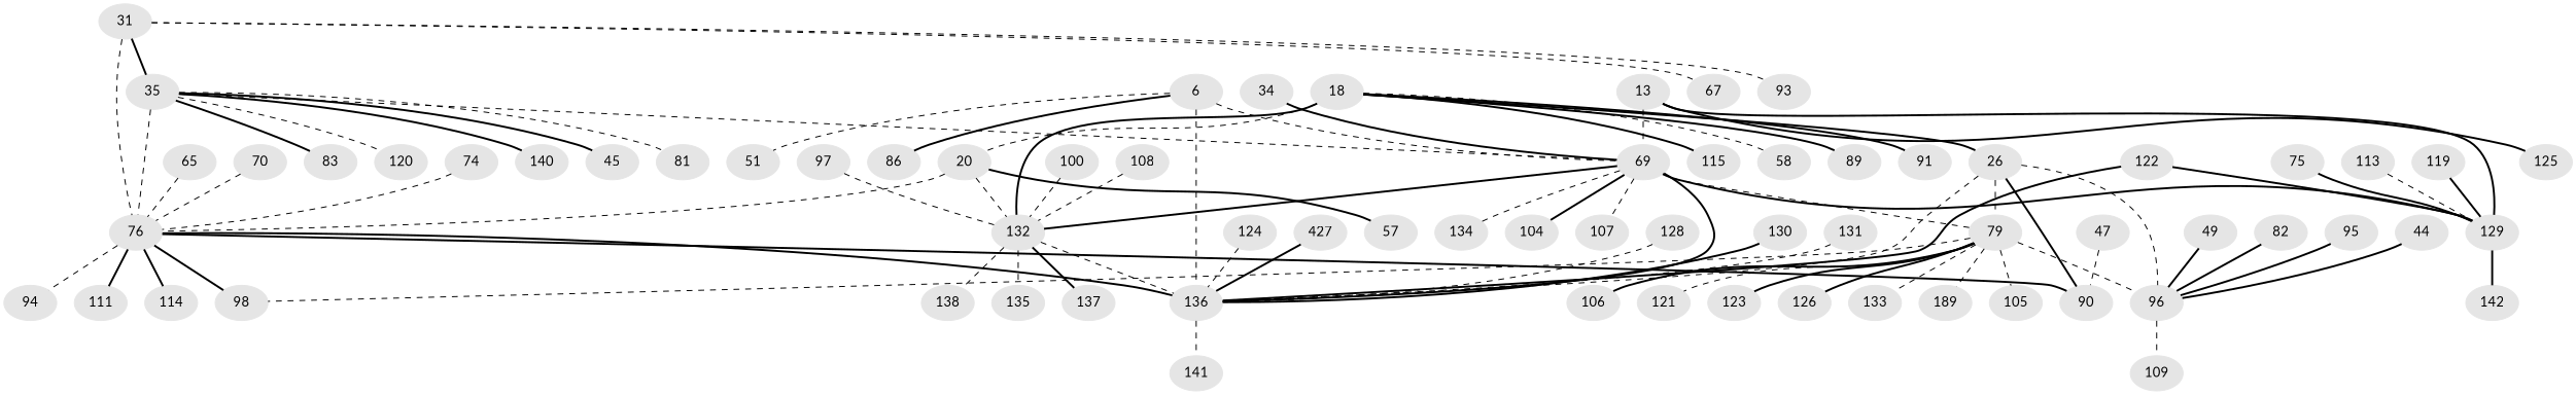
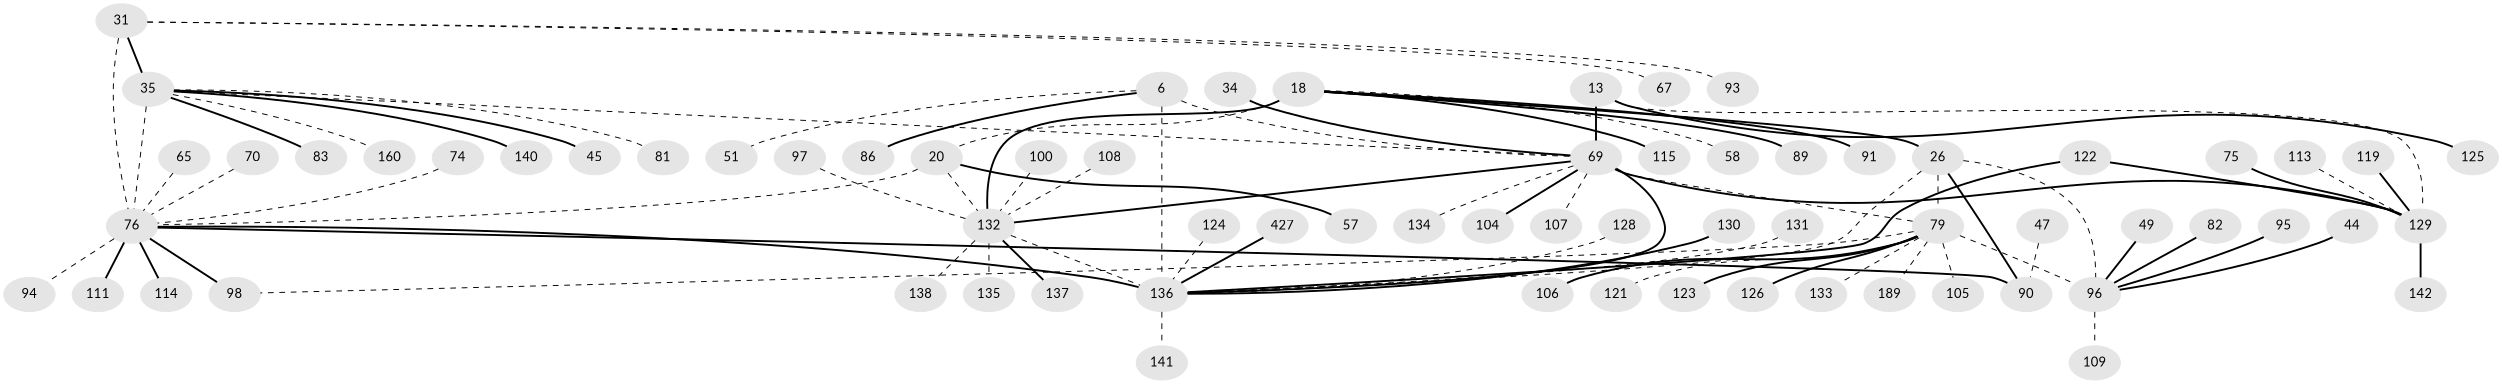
  graph {
    fontname=Lato
    node [color=gray90 fontname=Lato style=filled]
    edge [fontname=Lato style=dashed]
    6 [super="+3"]
    51
    69 [super="+14"]
    86
    136 [super="+4+46+63+77+88+85+59+84+99+102+103+110+112+117+118"]
    129 [super="+11"]
    132 [super="+21+38+55+62+72+80+92"]
    79 [super="+27+42+53+56+68+78"]
    104
    107
    134 [super="+52+116"]
    141
    13 [super="+12"]
    125
    142
    18 [super="+16"]
    20 [super="+17"]
    26 [super="+25"]
    58
    89
    91
    115 [super="+43"]
    57
    76 [super="+29+34+36+37"]
    90
    96 [super="+41+28"]
    135
    137
    138
    94
    111
    114
    98
    105
    106
    121
    123
    126
    133
    n40 [label=189]
    109
    31 [super="+30"]
    35 [super="+33"]
    67 [super="+61"]
    93 [super="+71"]
    45
    81
    83
-   120
+   120 [label=160]
    140
    n51 [label=34]
    44
    47
    49
    65
    70
    74
    75
    82 [super="+64"]
    95
    97
    100
    108 [super="+101"]
    113
    119 [super="+60"]
    122
    124
    n68 [label=427]
    128
    130
    131
    6 -- 51
    6 -- 69
    6 -- 86 [style=bold]
    6 -- 136 [weight=10]
    69 -- 136 [style=bold]
    69 -- 129 [style=bold weight=6]
    69 -- 132 [style=bold]
    69 -- 79 [weight=2]
    69 -- 104 [style=bold]
    69 -- 107
    69 -- 134
    136 -- 141
    129 -- 142 [style=bold]
    132 -- 136
    132 -- 135
    132 -- 137 [style=bold]
    132 -- 138
    79 -- 96 [weight=6]
    79 -- 98
    79 -- 105
    79 -- 106 [style=bold]
    79 -- 121
    79 -- 123 [style=bold]
    79 -- 126 [style=bold]
    79 -- 133
    79 -- n40
-   13 -- 69 [weight=6]
-   13 -- 129 [style=bold weight=4]
+   13 -- 69 [style=bold weight=6]
+   13 -- 129 [weight=4]
    13 -- 125 [style=bold]
    18 -- 132 [style=bold weight=6]
    18 -- 20 [weight=4]
    18 -- 26 [style=bold]
    18 -- 58
    18 -- 89 [style=bold]
    18 -- 91 [style=bold]
    18 -- 115 [style=bold]
    20 -- 132 [weight=6]
    20 -- 57 [style=bold]
    20 -- 76
    26 -- 136 [weight=3]
    26 -- 79 [weight=6]
    26 -- 90 [style=bold]
    26 -- 96 [weight=4]
    76 -- 136 [style=bold weight=2]
    76 -- 90 [style=bold]
    76 -- 94
    76 -- 111 [style=bold]
    76 -- 114 [style=bold]
    76 -- 98 [style=bold weight=2]
    96 -- 109
    31 -- 76 [weight=6]
    31 -- 35 [style=bold weight=4]
    31 -- 67
    31 -- 93
    35 -- 69
    35 -- 76 [weight=6]
    35 -- 45 [style=bold]
    35 -- 81
    35 -- 83 [style=bold]
    35 -- 120
    35 -- 140 [style=bold]
    n51 -- 69 [style=bold]
    44 -- 96 [style=bold]
    47 -- 90
    49 -- 96 [style=bold]
    65 -- 76
    70 -- 76
    74 -- 76
    75 -- 129 [style=bold]
    82 -- 96 [style=bold]
    95 -- 96 [style=bold]
    97 -- 132
    100 -- 132
    108 -- 132
    113 -- 129
    119 -- 129 [style=bold]
    122 -- 136 [style=bold]
    122 -- 129 [style=bold]
    124 -- 136
    n68 -- 136 [style=bold]
    128 -- 136
    130 -- 136 [style=bold]
    131 -- 136
  }
